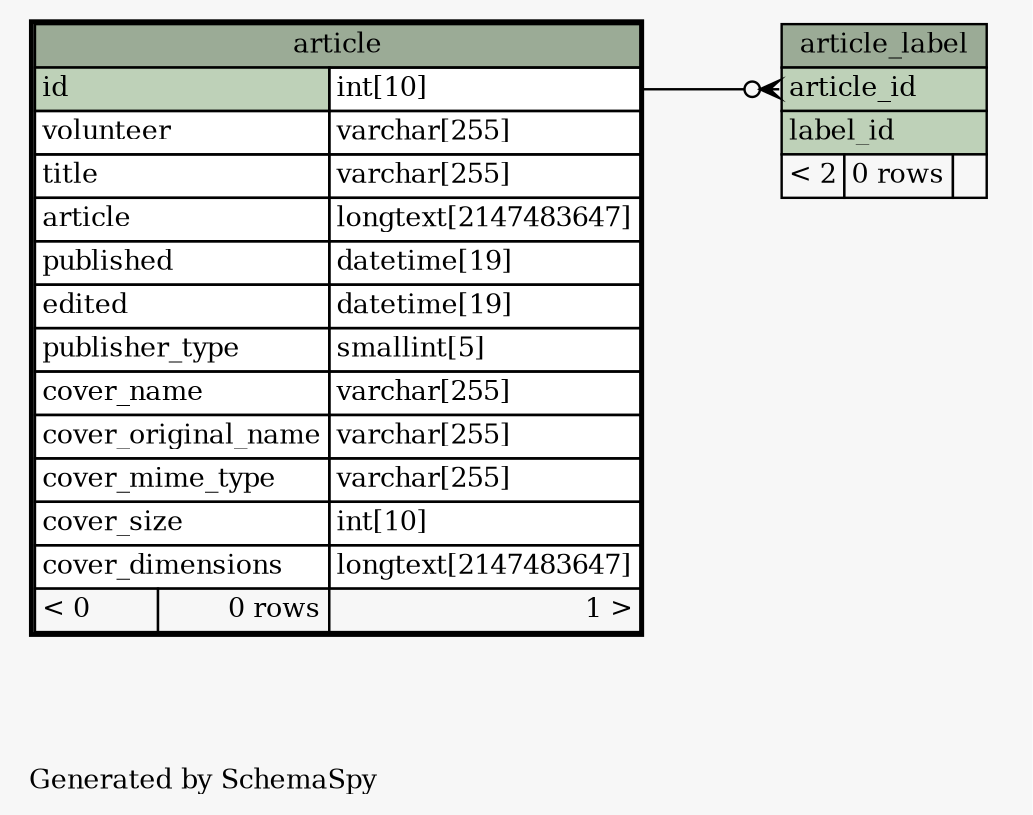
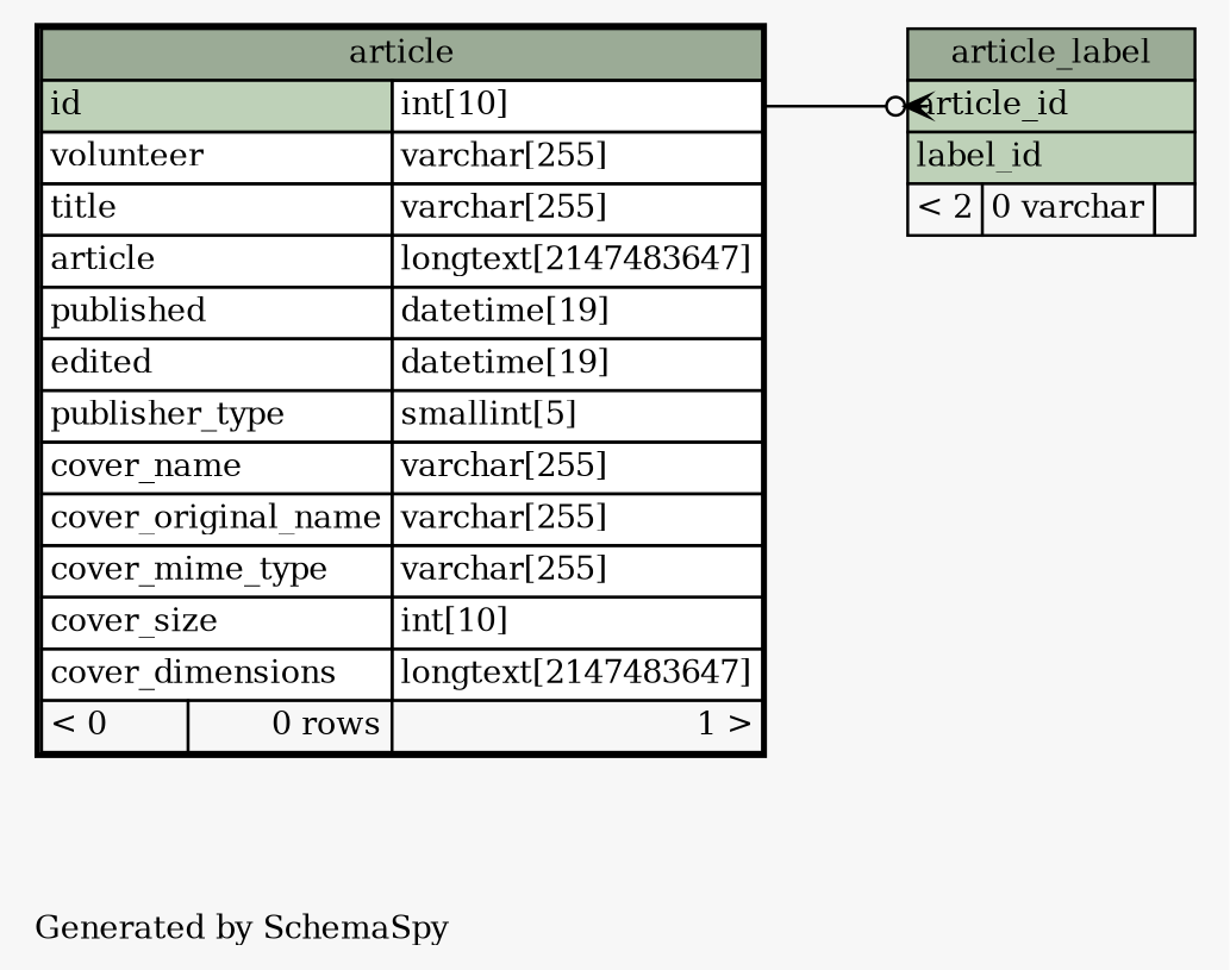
  digraph {
    bgcolor="#f7f7f7"
    fontname="DejaVu Serif"
    fontsize=11
    label="\nGenerated by SchemaSpy"
    labeljust=l
    nodesep=0.18
    rankdir=RL
    ranksep=0.46
    node [fontname="DejaVu Serif" fontsize=11 shape=plaintext]
-   n1 [label=<     <TABLE BORDER="0" CELLBORDER="1" CELLSPACING="0" BGCOLOR="#ffffff">       <TR><TD COLSPAN="3" BGCOLOR="#9bab96" ALIGN="CENTER">article_label</TD></TR>       <TR><TD PORT="article_id" COLSPAN="3" BGCOLOR="#bed1b8" ALIGN="LEFT">article_id</TD></TR>       <TR><TD PORT="label_id" COLSPAN="3" BGCOLOR="#bed1b8" ALIGN="LEFT">label_id</TD></TR>       <TR><TD ALIGN="LEFT" BGCOLOR="#f7f7f7">&lt; 2</TD><TD ALIGN="RIGHT" BGCOLOR="#f7f7f7">0 rows</TD><TD ALIGN="RIGHT" BGCOLOR="#f7f7f7">  </TD></TR>     </TABLE>>]
+   n1 [label=<     <TABLE BORDER="0" CELLBORDER="1" CELLSPACING="0" BGCOLOR="#ffffff">       <TR><TD COLSPAN="3" BGCOLOR="#9bab96" ALIGN="CENTER">article_label</TD></TR>       <TR><TD PORT="article_id" COLSPAN="3" BGCOLOR="#bed1b8" ALIGN="LEFT">article_id</TD></TR>       <TR><TD PORT="label_id" COLSPAN="3" BGCOLOR="#bed1b8" ALIGN="LEFT">label_id</TD></TR>       <TR><TD ALIGN="LEFT" BGCOLOR="#f7f7f7">&lt; 2</TD><TD ALIGN="RIGHT" BGCOLOR="#f7f7f7">0 varchar</TD><TD ALIGN="RIGHT" BGCOLOR="#f7f7f7">  </TD></TR>     </TABLE>>]
    n2 [label=<     <TABLE BORDER="2" CELLBORDER="1" CELLSPACING="0" BGCOLOR="#ffffff">       <TR><TD COLSPAN="3" BGCOLOR="#9bab96" ALIGN="CENTER">article</TD></TR>       <TR><TD PORT="id" COLSPAN="2" BGCOLOR="#bed1b8" ALIGN="LEFT">id</TD><TD PORT="id.type" ALIGN="LEFT">int[10]</TD></TR>       <TR><TD PORT="volunteer" COLSPAN="2" ALIGN="LEFT">volunteer</TD><TD PORT="volunteer.type" ALIGN="LEFT">varchar[255]</TD></TR>       <TR><TD PORT="title" COLSPAN="2" ALIGN="LEFT">title</TD><TD PORT="title.type" ALIGN="LEFT">varchar[255]</TD></TR>       <TR><TD PORT="article" COLSPAN="2" ALIGN="LEFT">article</TD><TD PORT="article.type" ALIGN="LEFT">longtext[2147483647]</TD></TR>       <TR><TD PORT="published" COLSPAN="2" ALIGN="LEFT">published</TD><TD PORT="published.type" ALIGN="LEFT">datetime[19]</TD></TR>       <TR><TD PORT="edited" COLSPAN="2" ALIGN="LEFT">edited</TD><TD PORT="edited.type" ALIGN="LEFT">datetime[19]</TD></TR>       <TR><TD PORT="publisher_type" COLSPAN="2" ALIGN="LEFT">publisher_type</TD><TD PORT="publisher_type.type" ALIGN="LEFT">smallint[5]</TD></TR>       <TR><TD PORT="cover_name" COLSPAN="2" ALIGN="LEFT">cover_name</TD><TD PORT="cover_name.type" ALIGN="LEFT">varchar[255]</TD></TR>       <TR><TD PORT="cover_original_name" COLSPAN="2" ALIGN="LEFT">cover_original_name</TD><TD PORT="cover_original_name.type" ALIGN="LEFT">varchar[255]</TD></TR>       <TR><TD PORT="cover_mime_type" COLSPAN="2" ALIGN="LEFT">cover_mime_type</TD><TD PORT="cover_mime_type.type" ALIGN="LEFT">varchar[255]</TD></TR>       <TR><TD PORT="cover_size" COLSPAN="2" ALIGN="LEFT">cover_size</TD><TD PORT="cover_size.type" ALIGN="LEFT">int[10]</TD></TR>       <TR><TD PORT="cover_dimensions" COLSPAN="2" ALIGN="LEFT">cover_dimensions</TD><TD PORT="cover_dimensions.type" ALIGN="LEFT">longtext[2147483647]</TD></TR>       <TR><TD ALIGN="LEFT" BGCOLOR="#f7f7f7">&lt; 0</TD><TD ALIGN="RIGHT" BGCOLOR="#f7f7f7">0 rows</TD><TD ALIGN="RIGHT" BGCOLOR="#f7f7f7">1 &gt;</TD></TR>     </TABLE>>]
    n1 -> n2 [arrowhead=none arrowsize=0.8 arrowtail=crowodot dir=back headport="id.type:e" tailport="article_id:w" fontname="DejaVu Serif"]
  }
